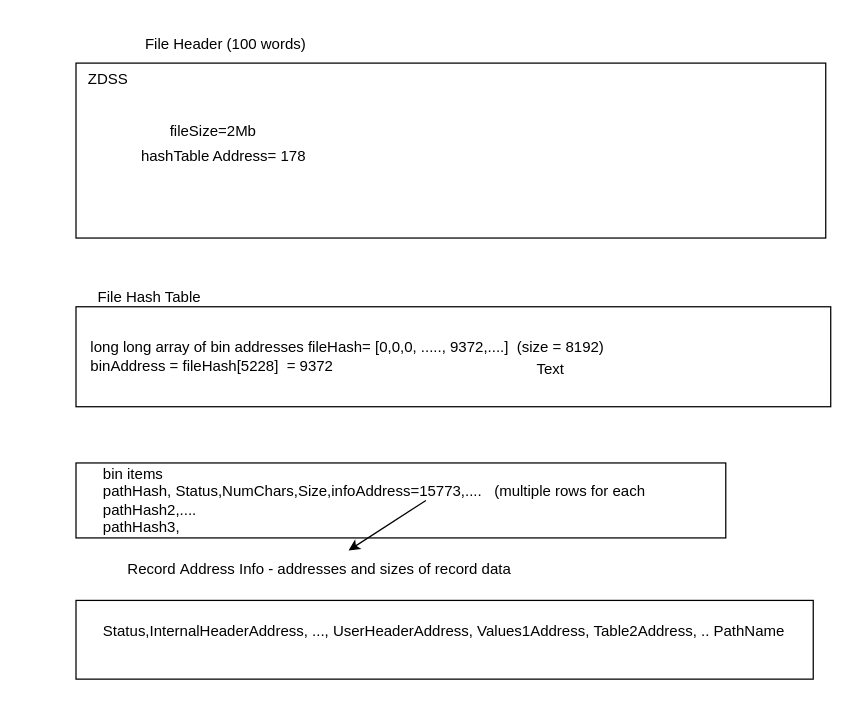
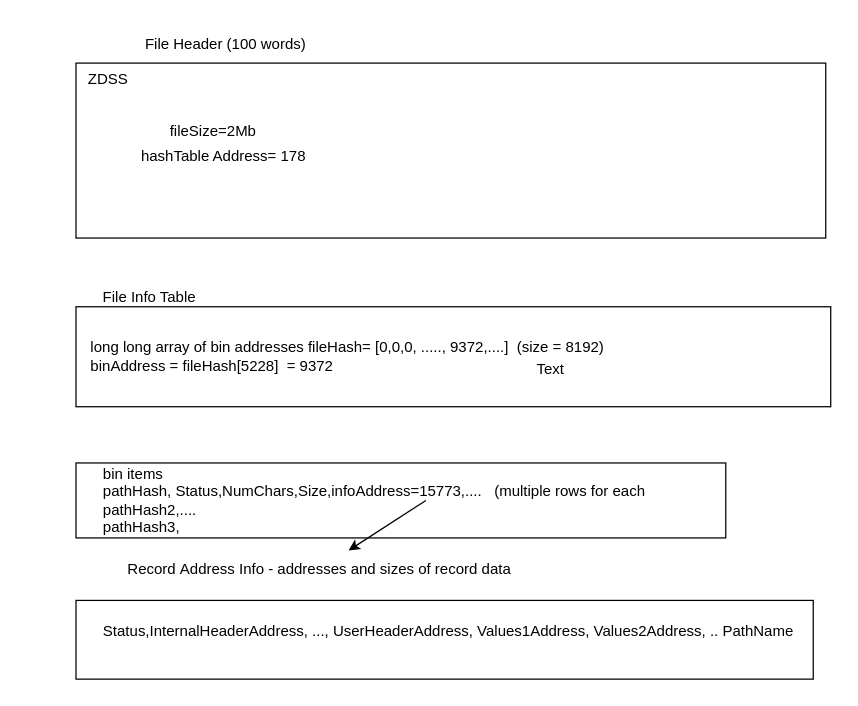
  <mxCell id="0" />
  <mxCell id="1" parent="0" />
  <mxCell id="2" value="" style="rounded=0;whiteSpace=wrap;html=1;" vertex="1" parent="1"><mxGeometry x="60" y="50" width="600" height="140" as="geometry" /></mxCell>
  <mxCell id="3" value="File Header (100 words)" style="text;html=1;strokeColor=none;fillColor=none;align=center;verticalAlign=middle;whiteSpace=wrap;rounded=0;" vertex="1" parent="1"><mxGeometry x="110" y="20" width="140" height="30" as="geometry" /></mxCell>
  <mxCell id="4" value="ZDSS" style="text;html=1;strokeColor=none;fillColor=none;align=center;verticalAlign=middle;whiteSpace=wrap;rounded=0;" vertex="1" parent="1"><mxGeometry x="56" y="48" width="60" height="30" as="geometry" /></mxCell>
  <mxCell id="5" value="fileSize=2Mb" style="text;html=1;strokeColor=none;fillColor=none;align=center;verticalAlign=middle;whiteSpace=wrap;rounded=0;" vertex="1" parent="1"><mxGeometry x="140" y="90" width="60" height="30" as="geometry" /></mxCell>
  <mxCell id="6" value="hashTable Address=&amp;nbsp;178&amp;nbsp;" style="text;html=1;strokeColor=none;fillColor=none;align=center;verticalAlign=middle;whiteSpace=wrap;rounded=0;" vertex="1" parent="1"><mxGeometry y="110" width="320" height="30" as="geometry" x="20" /></mxCell>
  <mxCell id="7" value="" style="rounded=0;whiteSpace=wrap;html=1;" vertex="1" parent="1"><mxGeometry x="60" y="245" width="604" height="80" as="geometry" /></mxCell>
  <mxCell id="8" value="Record&amp;nbsp;Address Info - addresses and sizes of record data" style="text;html=1;strokeColor=none;fillColor=none;align=center;verticalAlign=middle;whiteSpace=wrap;rounded=0;" vertex="1" parent="1"><mxGeometry x="55" y="440" width="400" height="30" as="geometry" /></mxCell>
  <mxCell id="9" value="long long array of bin addresses fileHash= [0,0,0, ....., 9372,....]&amp;nbsp; (size = 8192)&lt;br&gt;binAddress = fileHash[5228]&amp;nbsp; =&amp;nbsp;9372" style="text;html=1;strokeColor=none;fillColor=none;align=left;verticalAlign=middle;whiteSpace=wrap;rounded=0;" vertex="1" parent="1"><mxGeometry x="70" y="270" width="470" height="30" as="geometry" /></mxCell>
  <mxCell id="10" value="" style="rounded=0;whiteSpace=wrap;html=1;align=left;" vertex="1" parent="1"><mxGeometry x="60" y="370" width="520" height="60" as="geometry" /></mxCell>
  <mxCell id="11" value="bin items&lt;br&gt;pathHash, Status,NumChars,Size,infoAddress=15773,....&amp;nbsp; &amp;nbsp;(multiple rows for each pathHash2,....&lt;br&gt;pathHash3," style="text;html=1;strokeColor=none;fillColor=none;align=left;verticalAlign=middle;whiteSpace=wrap;rounded=0;" vertex="1" parent="1"><mxGeometry x="80" y="380" width="450" height="40" as="geometry" /></mxCell>
  <mxCell id="12" value="Text" style="text;html=1;strokeColor=none;fillColor=none;align=center;verticalAlign=middle;whiteSpace=wrap;rounded=0;" vertex="1" parent="1"><mxGeometry x="410" y="280" width="60" height="30" as="geometry" /></mxCell>
  <mxCell id="13" value="" style="rounded=0;whiteSpace=wrap;html=1;" vertex="1" parent="1"><mxGeometry x="60" y="480" width="590" height="63" as="geometry" /></mxCell>
- <mxCell id="14" value="File Hash Table" style="text;html=1;strokeColor=none;fillColor=none;align=center;verticalAlign=middle;whiteSpace=wrap;rounded=0;" vertex="1" parent="1"><mxGeometry x="49" y="223" width="140" height="30" as="geometry" /></mxCell>
+ <mxCell id="14" value="File Info Table" style="text;html=1;strokeColor=none;fillColor=none;align=center;verticalAlign=middle;whiteSpace=wrap;rounded=0;" vertex="1" parent="1"><mxGeometry x="49" y="223" width="140" height="30" as="geometry" /></mxCell>
  <mxCell id="15" value="" style="endArrow=classic;html=1;rounded=0;exitX=0.387;exitY=1.133;exitDx=0;exitDy=0;exitPerimeter=0;" edge="1" parent="1" target="8"><mxGeometry width="50" height="50" relative="1" as="geometry"><mxPoint x="340" y="400" as="sourcePoint" /><mxPoint x="267.17" y="465.02" as="targetPoint" /></mxGeometry></mxCell>
- <mxCell id="16" value="Status,InternalHeaderAddress, ..., UserHeaderAddress,&amp;nbsp;Values1Address,&amp;nbsp;Table2Address, .. PathName" style="text;html=1;strokeColor=none;fillColor=none;align=left;verticalAlign=middle;whiteSpace=wrap;rounded=0;" vertex="1" parent="1"><mxGeometry x="80" y="490" width="580" height="30" as="geometry" /></mxCell>
+ <mxCell id="16" value="Status,InternalHeaderAddress, ..., UserHeaderAddress,&amp;nbsp;Values1Address,&amp;nbsp;Values2Address, .. PathName" style="text;html=1;strokeColor=none;fillColor=none;align=left;verticalAlign=middle;whiteSpace=wrap;rounded=0;" vertex="1" parent="1"><mxGeometry x="80" y="490" width="580" height="30" as="geometry" /></mxCell>
